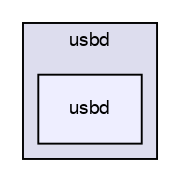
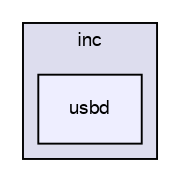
  digraph {
    compound=true
    n1 [fillcolor="#eeeeff" fontname=FreeSans fontsize=10 label=usbd pencolor=black shape=box style=filled]
    subgraph cluster_1 {
      bgcolor="#ddddee"
      fontname=FreeSans
      fontsize=10
-     label=usbd
+     label=inc
      pencolor=black
      n1
    }
  }
